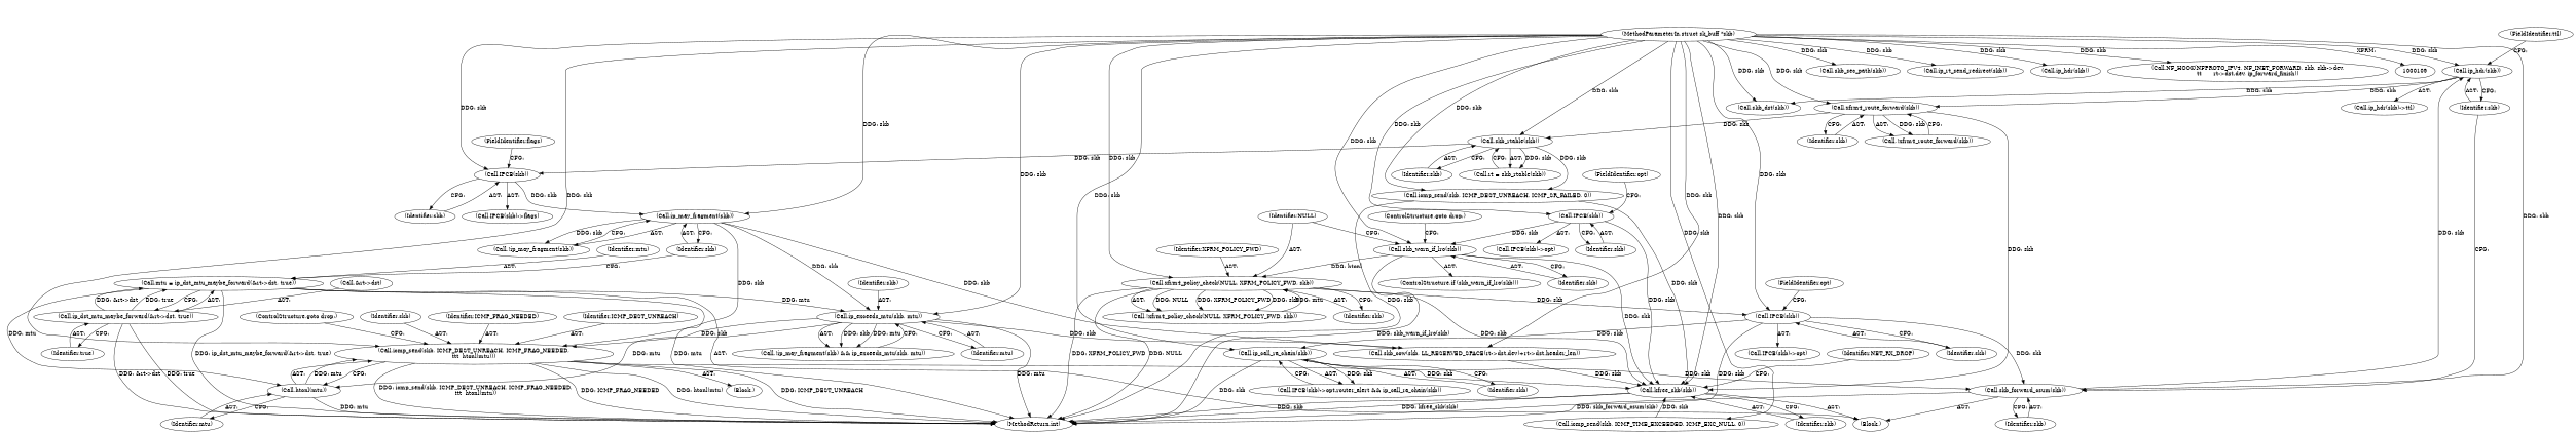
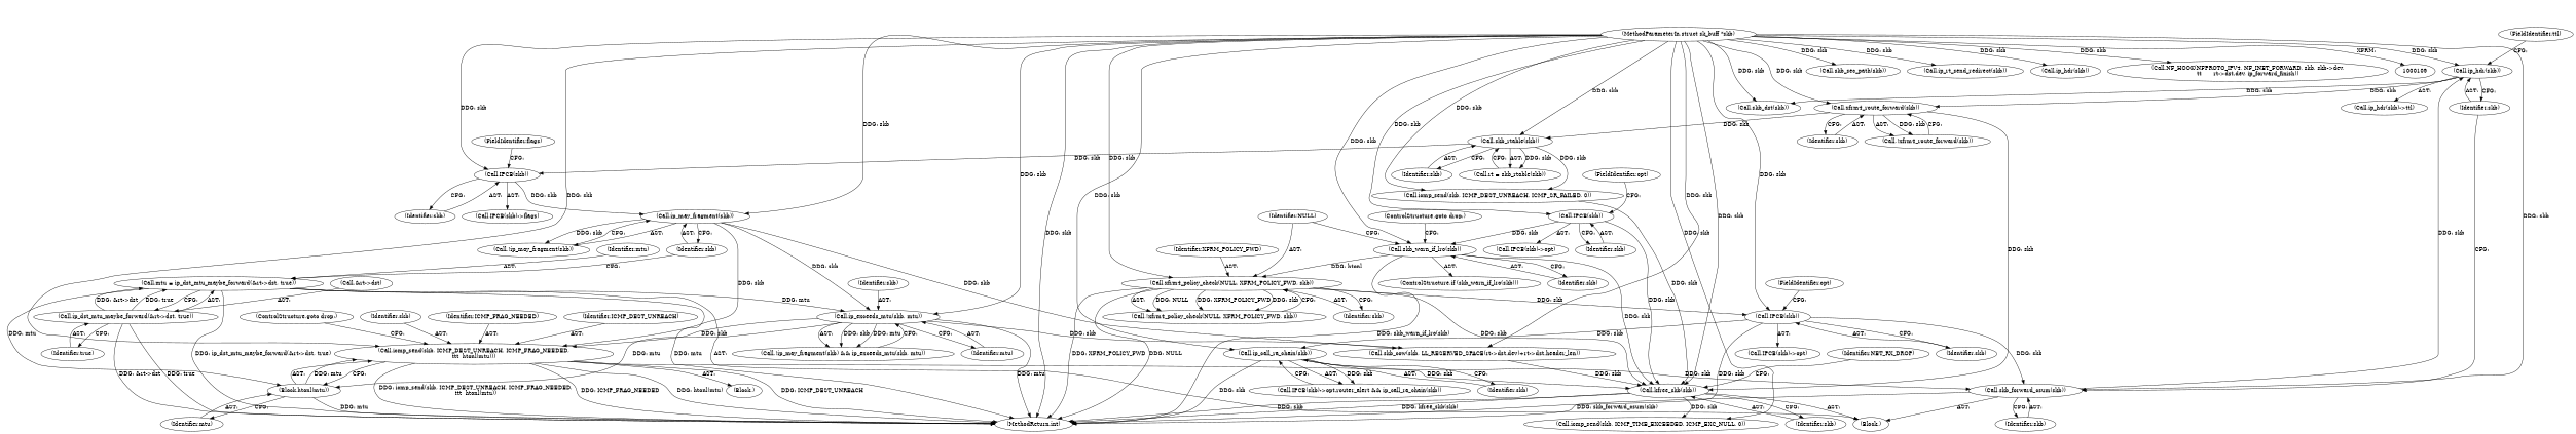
  digraph {
    n1 [label="(Call,icmp_send(skb, ICMP_DEST_UNREACH, ICMP_FRAG_NEEDED,\n\t\t\t  htonl(mtu)))"]
-   n2 [label="(Call,htonl(mtu))"]
+   n2 [label="(Block,htonl(mtu))"]
    n3 [label="(Call,kfree_skb(skb))"]
    n4 [label="(Block,)"]
    n5 [label="(MethodReturn,int)"]
    n6 [label="(Identifier,mtu)"]
    n7 [label="(Block,)"]
    n8 [label="(Identifier,skb)"]
    n9 [label="(Call,ip_exceeds_mtu(skb, mtu))"]
    n10 [label="(Identifier,mtu)"]
    n11 [label="(Call,skb_cow(skb, LL_RESERVED_SPACE(rt->dst.dev)+rt->dst.header_len))"]
    n12 [label="(Call,!ip_may_fragment(skb) && ip_exceeds_mtu(skb, mtu))"]
    n13 [label="(Call,ip_may_fragment(skb))"]
    n14 [label="(Identifier,skb)"]
    n15 [label="(Call,!ip_may_fragment(skb))"]
    n16 [label="(Call,mtu = ip_dst_mtu_maybe_forward(&rt->dst, true))"]
    n17 [label="(Call,IPCB(skb))"]
    n18 [label="(Identifier,skb)"]
    n19 [label="(Call,IPCB(skb)->flags)"]
    n20 [label="(Call,skb_rtable(skb))"]
    n21 [label="(Call,icmp_send(skb, ICMP_DEST_UNREACH, ICMP_SR_FAILED, 0))"]
    n22 [label="(Identifier,skb)"]
    n23 [label="(Call,rt = skb_rtable(skb))"]
    n24 [label="(Call,xfrm4_route_forward(skb))"]
    n25 [label="(Identifier,skb)"]
    n26 [label="(Call,!xfrm4_route_forward(skb))"]
    n27 [label="(Call,ip_hdr(skb))"]
    n28 [label="(Call,skb_dst(skb))"]
    n29 [label="(Identifier,skb)"]
    n30 [label="(Call,ip_hdr(skb)->ttl)"]
    n31 [label="(Call,skb_forward_csum(skb))"]
    n32 [label="(Identifier,skb)"]
    n33 [label="(Call,ip_call_ra_chain(skb))"]
    n34 [label="(Call,IPCB(skb)->opt.router_alert && ip_call_ra_chain(skb))"]
    n35 [label="(Identifier,skb)"]
    n36 [label="(Call,IPCB(skb))"]
    n37 [label="(Call,IPCB(skb)->opt)"]
    n38 [label="(Identifier,skb)"]
    n39 [label="(Call,xfrm4_policy_check(NULL, XFRM_POLICY_FWD, skb))"]
    n40 [label="(Identifier,skb)"]
    n41 [label="(Call,!xfrm4_policy_check(NULL, XFRM_POLICY_FWD, skb))"]
    n42 [label="(Call,skb_warn_if_lro(skb))"]
    n43 [label="(ControlStructure,if (skb_warn_if_lro(skb)))"]
    n44 [label="(Identifier,skb)"]
    n45 [label="(Call,IPCB(skb))"]
    n46 [label="(Call,IPCB(skb)->opt)"]
    n47 [label="(Identifier,skb)"]
    n48 [label="(MethodParameterIn,struct sk_buff *skb)"]
    n49 [label="(Call,skb_sec_path(skb))"]
    n50 [label="(Call,icmp_send(skb, ICMP_TIME_EXCEEDED, ICMP_EXC_NULL, 0))"]
    n51 [label="(Call,ip_rt_send_redirect(skb))"]
    n52 [label="(Call,ip_hdr(skb))"]
    n53 [label="(Call,NF_HOOK(NFPROTO_IPV4, NF_INET_FORWARD, skb, skb->dev,\n\t\t       rt->dst.dev, ip_forward_finish))"]
    1000109
    n55 [label="(Call,ip_dst_mtu_maybe_forward(&rt->dst, true))"]
    n56 [label="(Identifier,true)"]
    n57 [label="(Identifier,ICMP_DEST_UNREACH)"]
    n58 [label="(ControlStructure,goto drop;)"]
    n59 [label="(Identifier,skb)"]
    n60 [label="(FieldIdentifier,ttl)"]
    n61 [label="(Identifier,skb)"]
    n62 [label="(FieldIdentifier,opt)"]
    n63 [label="(FieldIdentifier,opt)"]
    n64 [label="(FieldIdentifier,flags)"]
    n65 [label="(Identifier,ICMP_FRAG_NEEDED)"]
    n66 [label="(ControlStructure,goto drop;)"]
    n67 [label="(Identifier,mtu)"]
    n68 [label="(Identifier,NET_RX_DROP)"]
    n69 [label="(Call,&rt->dst)"]
    n70 [label="(Identifier,XFRM_POLICY_FWD)"]
    n71 [label="(Identifier,NULL)"]
    n1 -> n2 [label="CFG: "]
    n1 -> n3 [label="DDG: skb"]
    n1 -> n4 [label="AST: "]
    n1 -> n5 [label="DDG: htonl(mtu)"]
    n1 -> n5 [label="DDG: ICMP_DEST_UNREACH"]
    n1 -> n5 [label="DDG: icmp_send(skb, ICMP_DEST_UNREACH, ICMP_FRAG_NEEDED,\n\t\t\t  htonl(mtu))"]
    n1 -> n5 [label="DDG: ICMP_FRAG_NEEDED"]
    n2 -> n1 [label="AST: "]
    n2 -> n1 [label="DDG: mtu"]
    n2 -> n5 [label="DDG: mtu"]
    n2 -> n6 [label="CFG: "]
    n3 -> n5 [label="DDG: kfree_skb(skb)"]
    n3 -> n5 [label="DDG: skb"]
    n3 -> n7 [label="AST: "]
    n3 -> n8 [label="CFG: "]
    n6 -> n2 [label="AST: "]
    n8 -> n3 [label="AST: "]
    n9 -> n1 [label="DDG: skb"]
    n9 -> n2 [label="DDG: mtu"]
    n9 -> n5 [label="DDG: mtu"]
    n9 -> n10 [label="CFG: "]
    n9 -> n11 [label="DDG: skb"]
    n9 -> n12 [label="AST: "]
    n9 -> n12 [label="DDG: skb"]
    n9 -> n12 [label="DDG: mtu"]
    n10 -> n9 [label="AST: "]
    n11 -> n3 [label="DDG: skb"]
    n12 -> n9 [label="CFG: "]
    n13 -> n1 [label="DDG: skb"]
    n13 -> n9 [label="DDG: skb"]
    n13 -> n11 [label="DDG: skb"]
    n13 -> n14 [label="CFG: "]
    n13 -> n15 [label="AST: "]
    n13 -> n15 [label="DDG: skb"]
    n14 -> n13 [label="AST: "]
    n14 -> n16 [label="CFG: "]
    n15 -> n13 [label="CFG: "]
    n16 -> n2 [label="DDG: mtu"]
    n16 -> n5 [label="DDG: mtu"]
    n16 -> n5 [label="DDG: ip_dst_mtu_maybe_forward(&rt->dst, true)"]
    n16 -> n7 [label="AST: "]
    n16 -> n9 [label="DDG: mtu"]
    n16 -> n55 [label="CFG: "]
    n17 -> n13 [label="DDG: skb"]
    n17 -> n18 [label="CFG: "]
    n17 -> n19 [label="AST: "]
    n18 -> n17 [label="AST: "]
    n20 -> n17 [label="DDG: skb"]
    n20 -> n21 [label="DDG: skb"]
    n20 -> n22 [label="CFG: "]
    n20 -> n23 [label="AST: "]
    n20 -> n23 [label="DDG: skb"]
    n21 -> n3 [label="DDG: skb"]
    n22 -> n20 [label="AST: "]
    n23 -> n20 [label="CFG: "]
    n24 -> n3 [label="DDG: skb"]
    n24 -> n20 [label="DDG: skb"]
    n24 -> n25 [label="CFG: "]
    n24 -> n26 [label="AST: "]
    n24 -> n26 [label="DDG: skb"]
    n25 -> n24 [label="AST: "]
    n26 -> n24 [label="CFG: "]
    n27 -> n24 [label="DDG: skb"]
    n27 -> n28 [label="DDG: skb"]
    n27 -> n29 [label="CFG: "]
    n27 -> n30 [label="AST: "]
    n29 -> n27 [label="AST: "]
    n29 -> n31 [label="CFG: "]
    n31 -> n5 [label="DDG: skb_forward_csum(skb)"]
    n31 -> n7 [label="AST: "]
    n31 -> n27 [label="DDG: skb"]
    n31 -> n32 [label="CFG: "]
    n32 -> n31 [label="AST: "]
    n33 -> n5 [label="DDG: skb"]
    n33 -> n31 [label="DDG: skb"]
    n33 -> n34 [label="AST: "]
    n33 -> n34 [label="DDG: skb"]
    n33 -> n35 [label="CFG: "]
    n34 -> n33 [label="CFG: "]
    n35 -> n33 [label="AST: "]
    n36 -> n5 [label="DDG: skb"]
    n36 -> n31 [label="DDG: skb"]
    n36 -> n33 [label="DDG: skb"]
    n36 -> n37 [label="AST: "]
    n36 -> n38 [label="CFG: "]
    n38 -> n36 [label="AST: "]
    n39 -> n3 [label="DDG: skb"]
    n39 -> n5 [label="DDG: XFRM_POLICY_FWD"]
    n39 -> n5 [label="DDG: NULL"]
    n39 -> n36 [label="DDG: skb"]
    n39 -> n40 [label="CFG: "]
    n39 -> n41 [label="AST: "]
    n39 -> n41 [label="DDG: NULL"]
    n39 -> n41 [label="DDG: XFRM_POLICY_FWD"]
    n39 -> n41 [label="DDG: skb"]
    n40 -> n39 [label="AST: "]
-   n41 -> n39 [label="DDG: mtu"]
+   n41 -> n39 [label="CFG: "]
    n42 -> n3 [label="DDG: skb"]
    n42 -> n5 [label="DDG: skb_warn_if_lro(skb)"]
    n42 -> n39 [label="DDG: htonl"]
    n42 -> n43 [label="AST: "]
    n42 -> n44 [label="CFG: "]
    n44 -> n42 [label="AST: "]
    n45 -> n3 [label="DDG: skb"]
    n45 -> n42 [label="DDG: skb"]
    n45 -> n46 [label="AST: "]
    n45 -> n47 [label="CFG: "]
    n47 -> n45 [label="AST: "]
    n48 -> n1 [label="DDG: skb"]
    n48 -> n3 [label="DDG: skb"]
-   n21 -> n5 [label="DDG: skb"]
+   n48 -> n5 [label="DDG: skb"]
    n48 -> n9 [label="DDG: skb"]
    n48 -> n11 [label="DDG: skb"]
    n48 -> n13 [label="DDG: skb"]
    n48 -> n17 [label="DDG: skb"]
    n48 -> n20 [label="DDG: skb"]
    n48 -> n21 [label="DDG: skb"]
    n48 -> n24 [label="DDG: skb"]
    n48 -> n27 [label="DDG: skb"]
    n48 -> n28 [label="DDG: skb"]
    n48 -> n31 [label="DDG: skb"]
    n48 -> n33 [label="DDG: skb"]
    n48 -> n36 [label="DDG: skb"]
    n48 -> n39 [label="DDG: skb"]
    n48 -> n42 [label="DDG: skb"]
    n48 -> n45 [label="DDG: skb"]
    n48 -> n49 [label="DDG: skb"]
    n48 -> n50 [label="DDG: skb"]
    n48 -> n51 [label="DDG: skb"]
    n48 -> n52 [label="DDG: skb"]
    n48 -> n53 [label="DDG: skb"]
    n48 -> 1000109 [label="XFRM: "]
-   n50 -> n3 [label="DDG: skb"]
+   n3 -> n50 [label="DDG: skb"]
    n55 -> n5 [label="DDG: true"]
    n55 -> n5 [label="DDG: &rt->dst"]
    n55 -> n16 [label="AST: "]
    n55 -> n16 [label="DDG: &rt->dst"]
    n55 -> n16 [label="DDG: true"]
    n55 -> n56 [label="CFG: "]
    n56 -> n55 [label="AST: "]
    n57 -> n1 [label="AST: "]
    n58 -> n1 [label="CFG: "]
    n59 -> n1 [label="AST: "]
    n60 -> n27 [label="CFG: "]
    n61 -> n9 [label="AST: "]
    n62 -> n45 [label="CFG: "]
    n63 -> n36 [label="CFG: "]
    n64 -> n17 [label="CFG: "]
    n65 -> n1 [label="AST: "]
    n66 -> n42 [label="CFG: "]
    n67 -> n16 [label="AST: "]
    n68 -> n3 [label="CFG: "]
    n69 -> n55 [label="AST: "]
    n70 -> n39 [label="AST: "]
    n71 -> n39 [label="AST: "]
    n71 -> n42 [label="CFG: "]
  }
